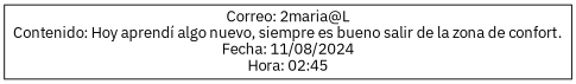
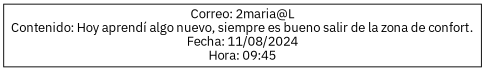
  digraph {
    rankdir=LR
    fontname="IBM Plex Sans"
-   n1 [label="{Correo: 2maria@L\nContenido: Hoy aprendí algo nuevo, siempre es bueno salir de la zona de confort.\nFecha: 11/08/2024\nHora: 02:45}" shape=record fontname="IBM Plex Sans"]
+   n1 [label="{Correo: 2maria@L\nContenido: Hoy aprendí algo nuevo, siempre es bueno salir de la zona de confort.\nFecha: 11/08/2024\nHora: 09:45}" shape=record fontname="IBM Plex Sans"]
  }
